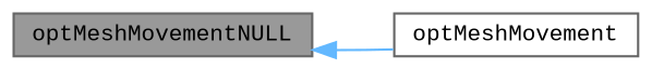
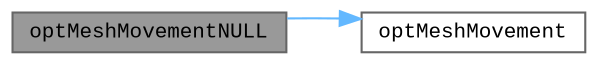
  digraph {
    rankdir=LR
    fontname="Liberation Mono"
    node [color=gray40 fontname="Liberation Mono" fontsize=10 shape=box style=filled]
    n1 [fillcolor=grey60 fontcolor=black height=0.2 label=optMeshMovementNULL width=0.4]
    n2 [fillcolor=white height=0.2 label=optMeshMovement width=0.4]
-   n1 -> n2 [color=steelblue1 dir=back fontname="Liberation Mono" fontsize=10 labelfontname=Helvetica labelfontsize=10 style=solid]
+   n2 -> n1 [color=steelblue1 dir=back fontname="Liberation Mono" fontsize=10 labelfontname=Helvetica labelfontsize=10 style=solid]
  }
